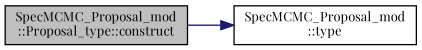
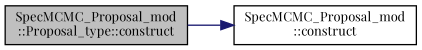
  digraph {
    rankdir=LR
    fontname="Playfair Display"
    node [color=black fontname="Playfair Display" fontsize=10 shape=record style=filled]
    n1 [fillcolor=grey75 fontcolor=black height=0.2 label="SpecMCMC_Proposal_mod\l::Proposal_type::construct" width=0.4]
-   n2 [fillcolor=white height=0.2 label="SpecMCMC_Proposal_mod\l::type" width=0.4]
+   n2 [fillcolor=white height=0.2 label="SpecMCMC_Proposal_mod\l::construct" width=0.4]
    n1 -> n2 [color=midnightblue fontname="Playfair Display" fontsize=10 labelfontname=Helvetica labelfontsize=10 style=solid]
  }
